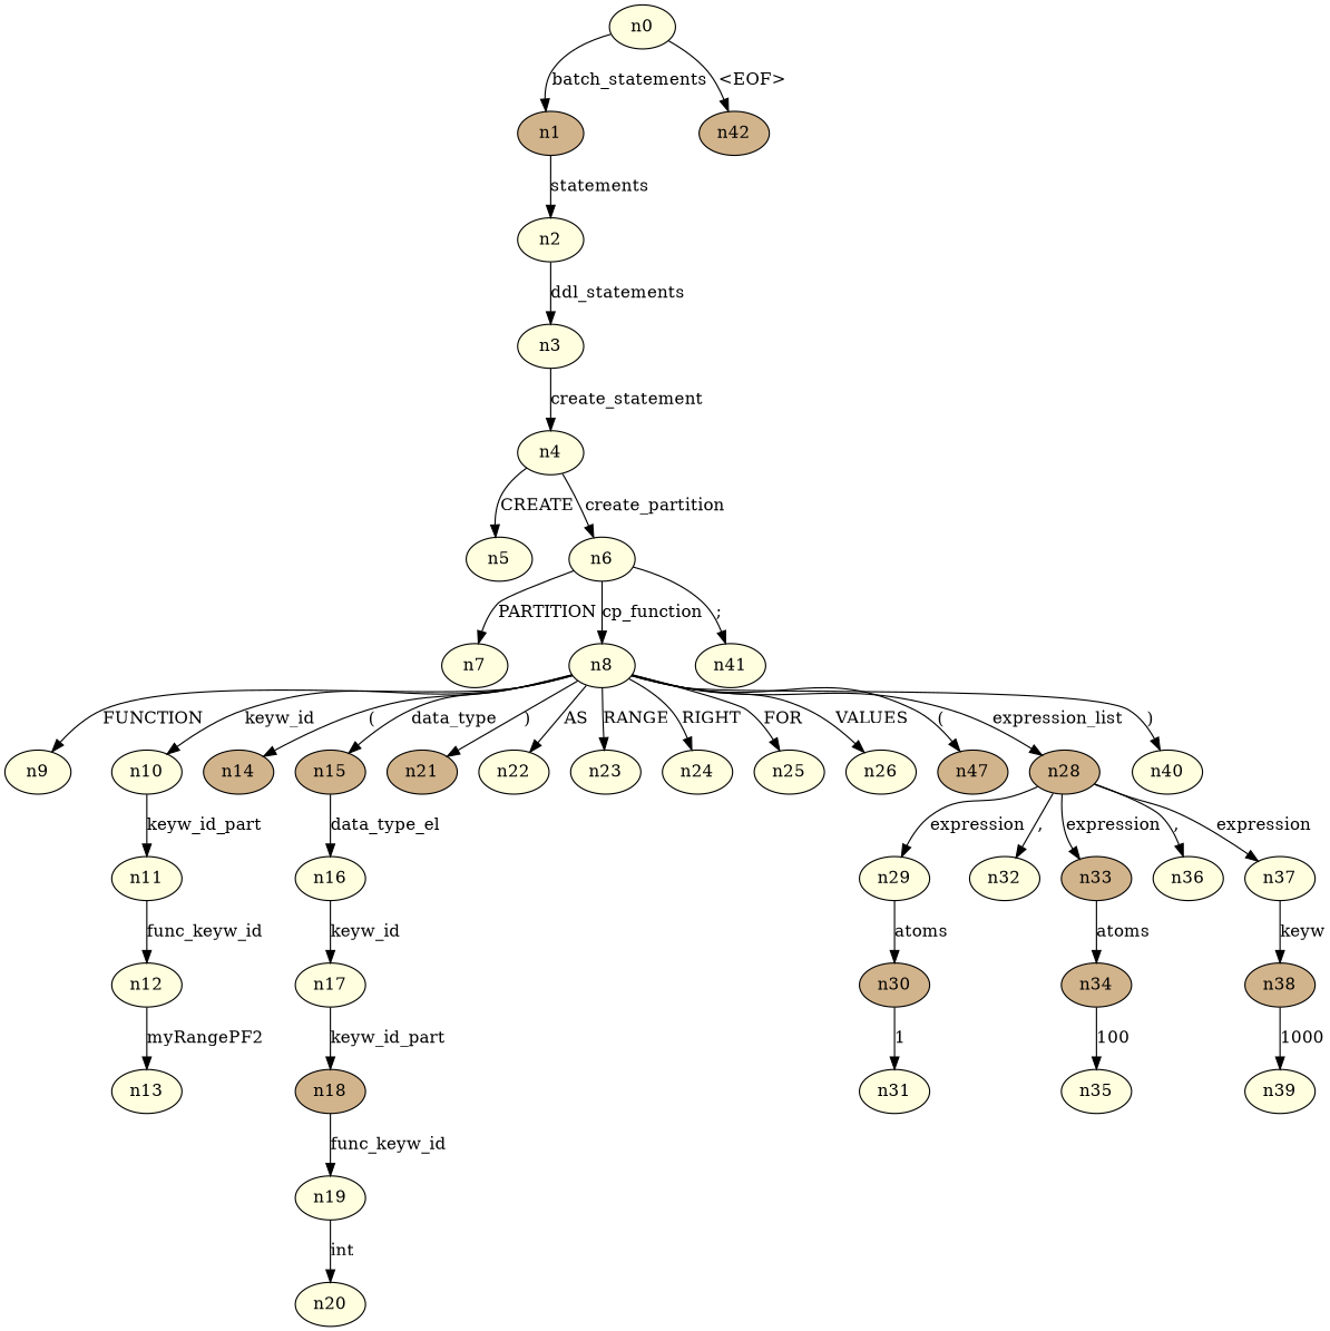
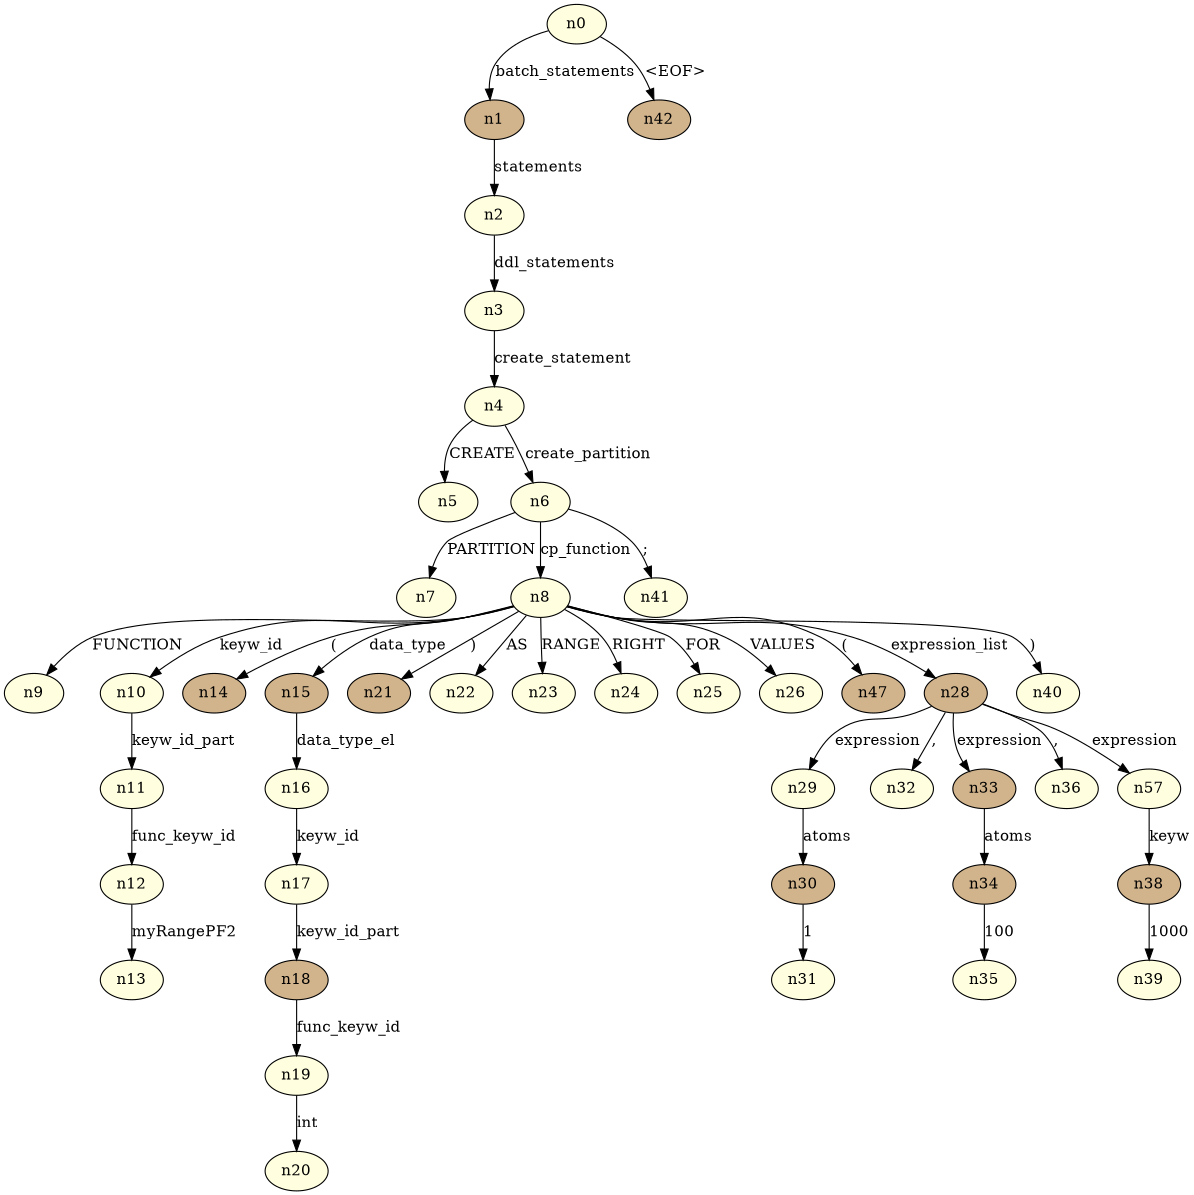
  digraph {
    node [fillcolor=lightyellow style=filled]
    n1 [fillcolor=tan]
    n0
    n42 [fillcolor=tan]
    n2
    n3
    n4
    n5
    n6
    n7
    n8
    n41
    n9
    n10
    n14 [fillcolor=tan]
    n15 [fillcolor=tan]
    n21 [fillcolor=tan]
    n22
    n23
    n24
    n25
    n26
    n27 [fillcolor=tan label=n47]
    n28 [fillcolor=tan]
    n40
    n11
    n16
    n29
    n32
    n33 [fillcolor=tan]
    n36
-   n37
+   n37 [label=n57]
    n12
    n13
    n17
    n18 [fillcolor=tan]
    n19
    n20
    n30 [fillcolor=tan]
    n34 [fillcolor=tan]
    n38 [fillcolor=tan]
    n31
    n35
    n39
    n1 -> n2 [label=statements]
    n0 -> n1 [label=batch_statements]
    n0 -> n42 [label="<EOF>"]
    n2 -> n3 [label=ddl_statements]
    n3 -> n4 [label=create_statement]
    n4 -> n5 [label=CREATE]
    n4 -> n6 [label=create_partition]
    n6 -> n7 [label=PARTITION]
    n6 -> n8 [label=cp_function]
    n6 -> n41 [label=";"]
    n8 -> n9 [label=FUNCTION]
    n8 -> n10 [label=keyw_id]
    n8 -> n14 [label="("]
    n8 -> n15 [label=data_type]
    n8 -> n21 [label=")"]
    n8 -> n22 [label=AS]
    n8 -> n23 [label=RANGE]
    n8 -> n24 [label=RIGHT]
    n8 -> n25 [label=FOR]
    n8 -> n26 [label=VALUES]
    n8 -> n27 [label="("]
    n8 -> n28 [label=expression_list]
    n8 -> n40 [label=")"]
    n10 -> n11 [label=keyw_id_part]
    n15 -> n16 [label=data_type_el]
    n28 -> n29 [label=expression]
    n28 -> n32 [label=","]
    n28 -> n33 [label=expression]
    n28 -> n36 [label=","]
    n28 -> n37 [label=expression]
    n11 -> n12 [label=func_keyw_id]
    n16 -> n17 [label=keyw_id]
    n29 -> n30 [label=atoms]
    n33 -> n34 [label=atoms]
    n37 -> n38 [label=keyw]
    n12 -> n13 [label=myRangePF2]
    n17 -> n18 [label=keyw_id_part]
    n18 -> n19 [label=func_keyw_id]
    n19 -> n20 [label=int]
    n30 -> n31 [label=1]
    n34 -> n35 [label=100]
    n38 -> n39 [label=1000]
  }
